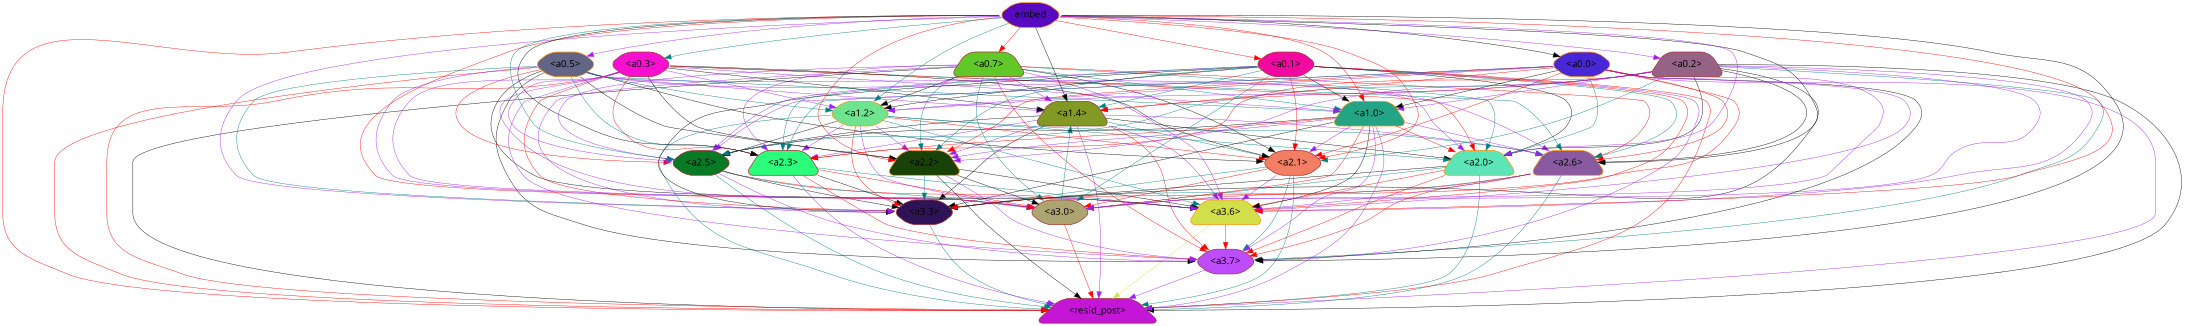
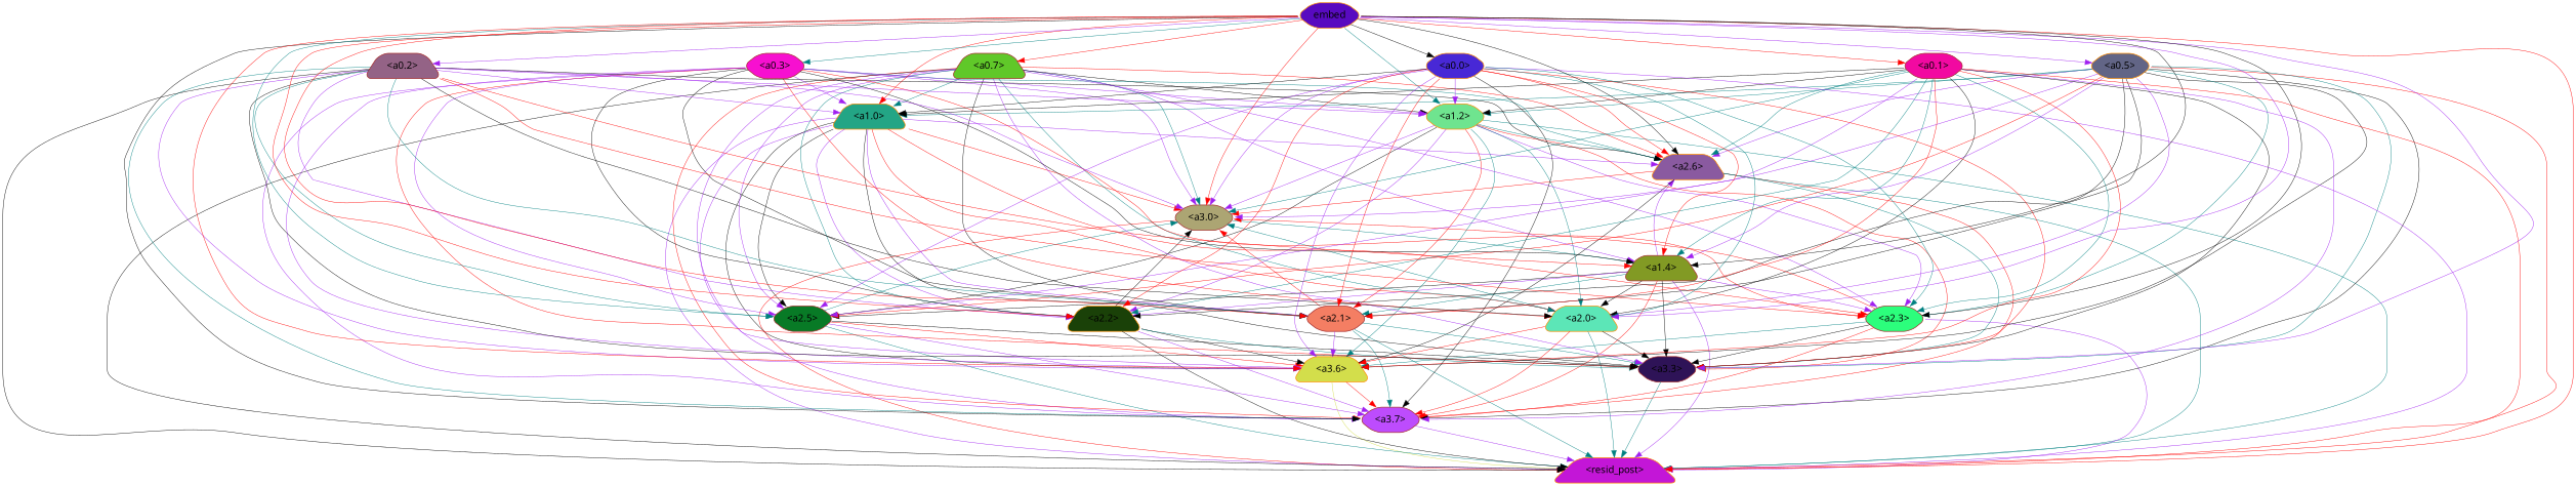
  strict digraph {
    fontname="Noto Sans"
    splines=true
    node [color=brown fontname="Noto Sans" shape=hexagon style="filled, rounded"]
    edge [color=purple fontname="Noto Sans" penwidth=0.6]
    "<a3.7>" [fillcolor="#bd4cfd"]
-   "<resid_post>" [fillcolor="#c316d7" shape=trapezium]
+   "<resid_post>" [color=darkorange fillcolor="#c316d7" shape=trapezium]
    "<a3.6>" [color=darkorange fillcolor="#d3de4b" shape=trapezium]
    "<a3.3>" [fillcolor="#2e1357"]
    "<a3.0>" [fillcolor="#aca573"]
    "<a1.4>" [fillcolor="#829a24" shape=trapezium]
    "<a2.6>" [color=darkorange fillcolor="#8a5aa0" shape=trapezium]
    "<a2.5>" [fillcolor="#087a26"]
-   "<a2.3>" [fillcolor="#2cfe7c" shape=trapezium]
+   "<a2.3>" [fillcolor="#2cfe7c"]
    "<a2.2>" [color=darkorange fillcolor="#1a4108" shape=trapezium]
    "<a2.1>" [fillcolor="#f47e63"]
    "<a2.0>" [color=darkorange fillcolor="#5ce6b7" shape=trapezium]
    "<a1.2>" [color=darkorange fillcolor="#6fe48f"]
    "<a1.0>" [color=darkorange fillcolor="#23a585" shape=trapezium]
    "<a0.7>" [fillcolor="#60c829" shape=trapezium]
    "<a0.5>" [color=darkorange fillcolor="#626586"]
    "<a0.3>" [fillcolor="#f710d0"]
    "<a0.2>" [fillcolor="#946386" shape=trapezium]
    "<a0.1>" [fillcolor="#f209a1"]
    "<a0.0>" [color=darkorange fillcolor="#4828d6"]
    embed [color=darkorange fillcolor="#580ac0"]
    "<a3.7>" -> "<resid_post>"
    "<a3.6>" -> "<a3.7>" [color=red]
    "<a3.6>" -> "<resid_post>" [color="#d3de4b"]
    "<a3.3>" -> "<resid_post>" [color=teal]
    "<a3.0>" -> "<resid_post>" [color=red]
    "<a3.0>" -> "<a1.4>" [color=teal]
    "<a1.4>" -> "<a3.7>" [color=red]
    "<a1.4>" -> "<resid_post>"
-   "<a1.4>" -> "<a3.6>"
    "<a1.4>" -> "<a3.3>" [color=black]
    "<a1.4>" -> "<a2.6>"
    "<a1.4>" -> "<a2.5>" [color=black]
    "<a1.4>" -> "<a2.3>"
    "<a1.4>" -> "<a2.2>"
    "<a1.4>" -> "<a2.1>" [color=teal]
    "<a1.4>" -> "<a2.0>" [color=black]
    "<a2.6>" -> "<a3.7>" [color=red]
    "<a2.6>" -> "<resid_post>" [color=teal]
-   "<a2.6>" -> "<a3.6>"
+   "<a2.6>" -> "<a3.6>" [color=black]
    "<a2.6>" -> "<a3.3>" [color=teal]
    "<a2.6>" -> "<a3.0>" [color=red]
    "<a2.5>" -> "<a3.7>"
    "<a2.5>" -> "<resid_post>" [color=teal]
    "<a2.5>" -> "<a3.6>" [color=red]
    "<a2.5>" -> "<a3.3>" [color=black]
    "<a2.5>" -> "<a3.0>" [color=teal]
    "<a2.3>" -> "<a3.7>" [color=red]
    "<a2.3>" -> "<resid_post>"
    "<a2.3>" -> "<a3.6>" [color=teal]
    "<a2.3>" -> "<a3.3>" [color=black]
    "<a2.3>" -> "<a3.0>" [color=red]
    "<a2.2>" -> "<a3.7>"
    "<a2.2>" -> "<resid_post>" [color=black]
    "<a2.2>" -> "<a3.6>" [color=black]
    "<a2.2>" -> "<a3.3>" [color=teal]
    "<a2.2>" -> "<a3.0>" [color=black]
    "<a2.1>" -> "<a3.7>" [color=teal]
    "<a2.1>" -> "<resid_post>" [color=teal]
    "<a2.1>" -> "<a3.6>"
    "<a2.1>" -> "<a3.3>" [color=teal]
    "<a2.1>" -> "<a3.0>" [color=red]
    "<a2.0>" -> "<a3.7>" [color=red]
    "<a2.0>" -> "<resid_post>" [color=teal]
    "<a2.0>" -> "<a3.6>" [color=red]
    "<a2.0>" -> "<a3.3>" [color=black]
    "<a2.0>" -> "<a3.0>" [color=teal]
    "<a1.2>" -> "<resid_post>" [color=teal]
    "<a1.2>" -> "<a3.6>" [color=teal]
    "<a1.2>" -> "<a3.3>" [color=red]
    "<a1.2>" -> "<a3.0>"
    "<a1.2>" -> "<a2.6>" [color=teal]
    "<a1.2>" -> "<a2.5>" [color=black]
    "<a1.2>" -> "<a2.3>"
    "<a1.2>" -> "<a2.2>"
    "<a1.2>" -> "<a2.1>" [color=red]
    "<a1.2>" -> "<a2.0>" [color=teal]
    "<a1.0>" -> "<a3.7>"
    "<a1.0>" -> "<resid_post>"
    "<a1.0>" -> "<a3.6>" [color=black]
    "<a1.0>" -> "<a3.3>" [color=black]
    "<a1.0>" -> "<a3.0>" [color=red]
    "<a1.0>" -> "<a2.6>"
    "<a1.0>" -> "<a2.5>" [color=black]
    "<a1.0>" -> "<a2.3>" [color=red]
    "<a1.0>" -> "<a2.2>"
    "<a1.0>" -> "<a2.1>"
    "<a1.0>" -> "<a2.0>" [color=red]
    "<a0.7>" -> "<a3.7>" [color=red]
    "<a0.7>" -> "<resid_post>" [color=black]
    "<a0.7>" -> "<a3.6>"
    "<a0.7>" -> "<a3.3>"
    "<a0.7>" -> "<a3.0>" [color=teal]
    "<a0.7>" -> "<a1.4>"
    "<a0.7>" -> "<a2.6>" [color=red]
    "<a0.7>" -> "<a2.5>"
    "<a0.7>" -> "<a2.3>"
    "<a0.7>" -> "<a2.2>" [color=teal]
    "<a0.7>" -> "<a2.1>" [color=black]
    "<a0.7>" -> "<a2.0>" [color=teal]
    "<a0.7>" -> "<a1.2>" [color=black]
    "<a0.7>" -> "<a1.0>" [color=teal]
    "<a0.5>" -> "<a3.7>" [color=black]
    "<a0.5>" -> "<resid_post>" [color=red]
    "<a0.5>" -> "<a3.6>" [color=black]
    "<a0.5>" -> "<a3.3>" [color=teal]
    "<a0.5>" -> "<a3.0>"
    "<a0.5>" -> "<a1.4>"
    "<a0.5>" -> "<a2.6>"
    "<a0.5>" -> "<a2.5>" [color=red]
    "<a0.5>" -> "<a2.3>" [color=teal]
    "<a0.5>" -> "<a2.2>" [color=black]
    "<a0.5>" -> "<a2.1>" [color=black]
    "<a0.5>" -> "<a2.0>"
    "<a0.5>" -> "<a1.2>" [color=teal]
    "<a0.5>" -> "<a1.0>" [color=teal]
    "<a0.3>" -> "<a3.7>"
-   "<a0.3>" -> "<resid_post>" [color=red]
    "<a0.3>" -> "<a3.6>"
    "<a0.3>" -> "<a3.3>" [color=red]
    "<a0.3>" -> "<a3.0>"
    "<a0.3>" -> "<a1.4>" [color=black]
    "<a0.3>" -> "<a2.6>" [color=teal]
    "<a0.3>" -> "<a2.5>"
    "<a0.3>" -> "<a2.3>" [color=red]
    "<a0.3>" -> "<a2.2>" [color=black]
    "<a0.3>" -> "<a2.1>" [color=black]
    "<a0.3>" -> "<a2.0>" [color=red]
    "<a0.3>" -> "<a1.2>"
    "<a0.3>" -> "<a1.0>"
    "<a0.2>" -> "<a3.7>" [color=teal]
    "<a0.2>" -> "<resid_post>" [color=black]
    "<a0.2>" -> "<a3.6>"
    "<a0.2>" -> "<a3.3>" [color=black]
    "<a0.2>" -> "<a3.0>"
    "<a0.2>" -> "<a1.4>" [color=red]
    "<a0.2>" -> "<a2.6>" [color=black]
    "<a0.2>" -> "<a2.5>" [color=teal]
    "<a0.2>" -> "<a2.3>" [color=red]
    "<a0.2>" -> "<a2.2>"
    "<a0.2>" -> "<a2.1>" [color=teal]
    "<a0.2>" -> "<a2.0>" [color=black]
    "<a0.2>" -> "<a1.2>"
    "<a0.2>" -> "<a1.0>"
    "<a0.1>" -> "<a3.7>"
    "<a0.1>" -> "<resid_post>" [color=red]
    "<a0.1>" -> "<a3.6>" [color=red]
    "<a0.1>" -> "<a3.3>" [color=black]
    "<a0.1>" -> "<a3.0>" [color=teal]
    "<a0.1>" -> "<a1.4>" [color=teal]
    "<a0.1>" -> "<a2.6>" [color=teal]
    "<a0.1>" -> "<a2.5>"
    "<a0.1>" -> "<a2.3>" [color=teal]
    "<a0.1>" -> "<a2.2>" [color=teal]
    "<a0.1>" -> "<a2.1>" [color=red]
    "<a0.1>" -> "<a2.0>" [color=black]
    "<a0.1>" -> "<a1.2>" [color=black]
    "<a0.1>" -> "<a1.0>" [color=black]
    "<a0.0>" -> "<a3.7>" [color=black]
    "<a0.0>" -> "<resid_post>"
    "<a0.0>" -> "<a3.6>"
    "<a0.0>" -> "<a3.3>" [color=red]
    "<a0.0>" -> "<a3.0>"
    "<a0.0>" -> "<a1.4>" [color=red]
    "<a0.0>" -> "<a2.6>" [color=red]
    "<a0.0>" -> "<a2.5>"
    "<a0.0>" -> "<a2.3>" [color=teal]
    "<a0.0>" -> "<a2.2>" [color=red]
    "<a0.0>" -> "<a2.1>" [color=red]
    "<a0.0>" -> "<a2.0>" [color=teal]
    "<a0.0>" -> "<a1.2>"
    "<a0.0>" -> "<a1.0>" [color=black]
    embed -> "<a3.7>" [color=black]
    embed -> "<resid_post>" [color=red]
    embed -> "<a3.6>" [color=red]
    embed -> "<a3.3>"
    embed -> "<a3.0>" [color=red]
    embed -> "<a1.4>" [color=black]
    embed -> "<a2.6>" [color=black]
    embed -> "<a2.5>" [color=teal]
    embed -> "<a2.3>" [color=black]
    embed -> "<a2.2>" [color=red]
    embed -> "<a2.1>" [color=red]
    embed -> "<a2.0>"
    embed -> "<a1.2>" [color=teal]
    embed -> "<a1.0>" [color=red]
    embed -> "<a0.7>" [color=red]
    embed -> "<a0.5>"
    embed -> "<a0.3>" [color=teal]
    embed -> "<a0.2>"
    embed -> "<a0.1>" [color=red]
    embed -> "<a0.0>" [color=black]
  }
